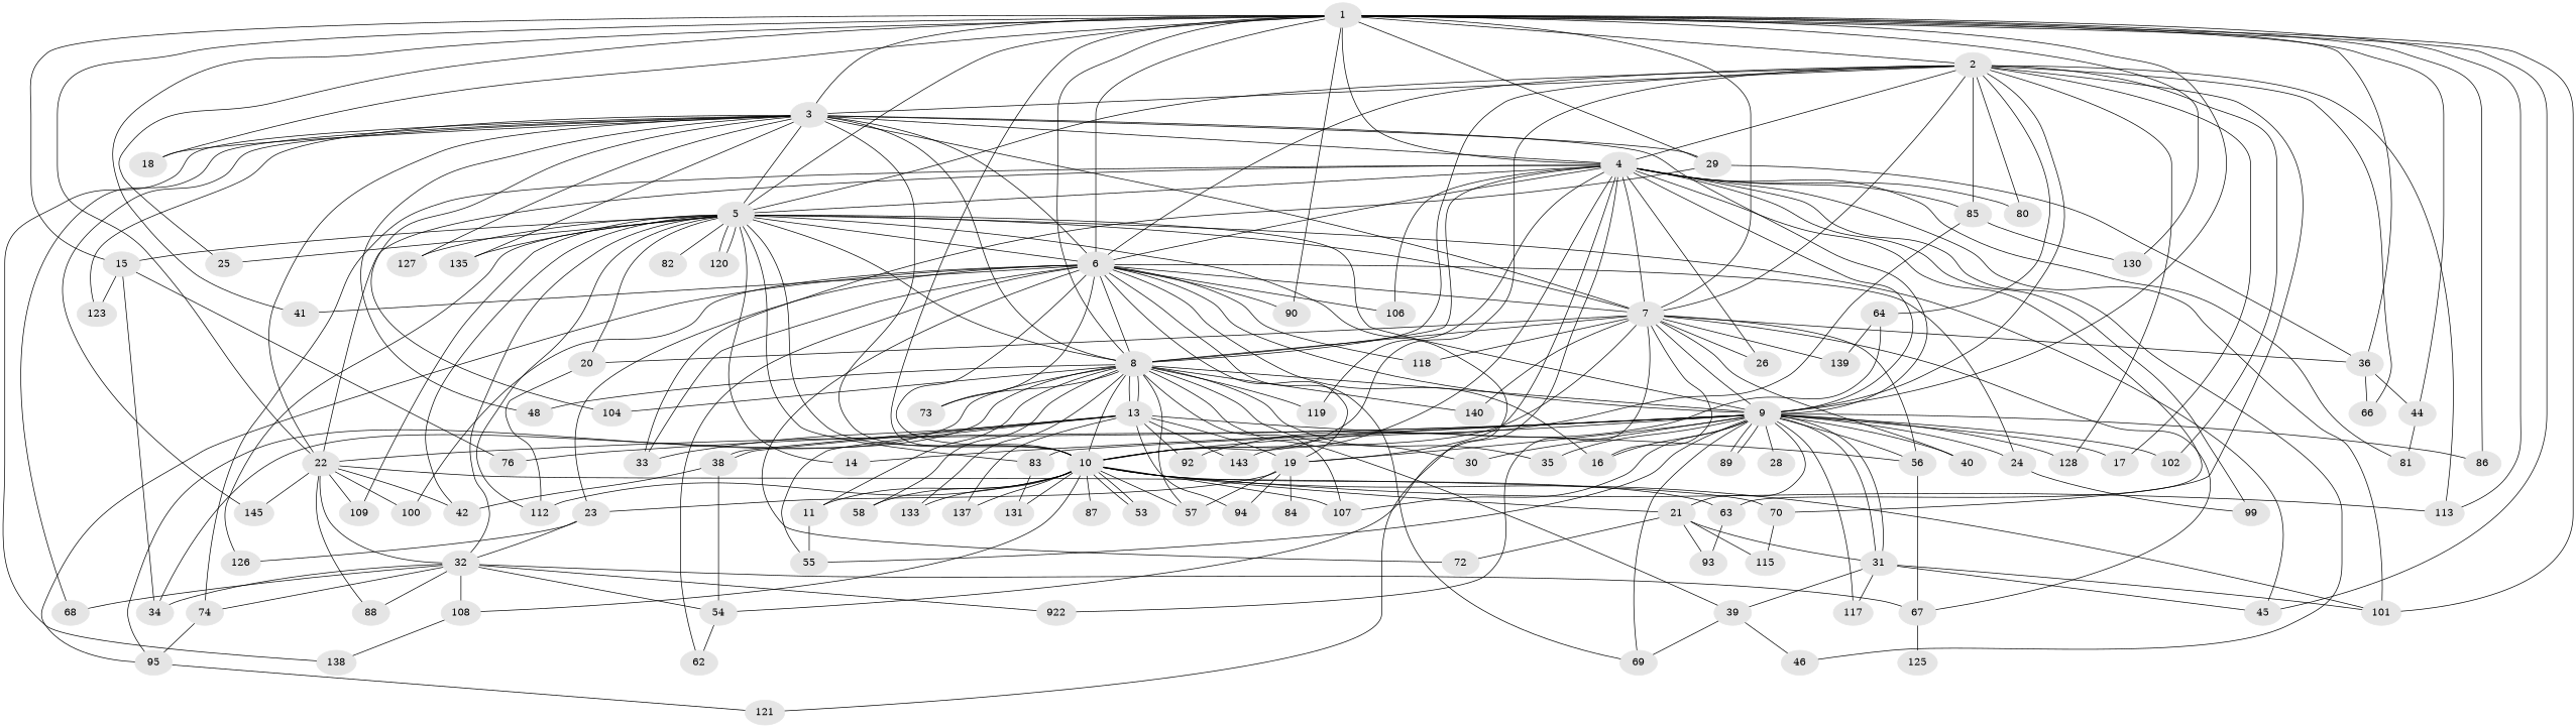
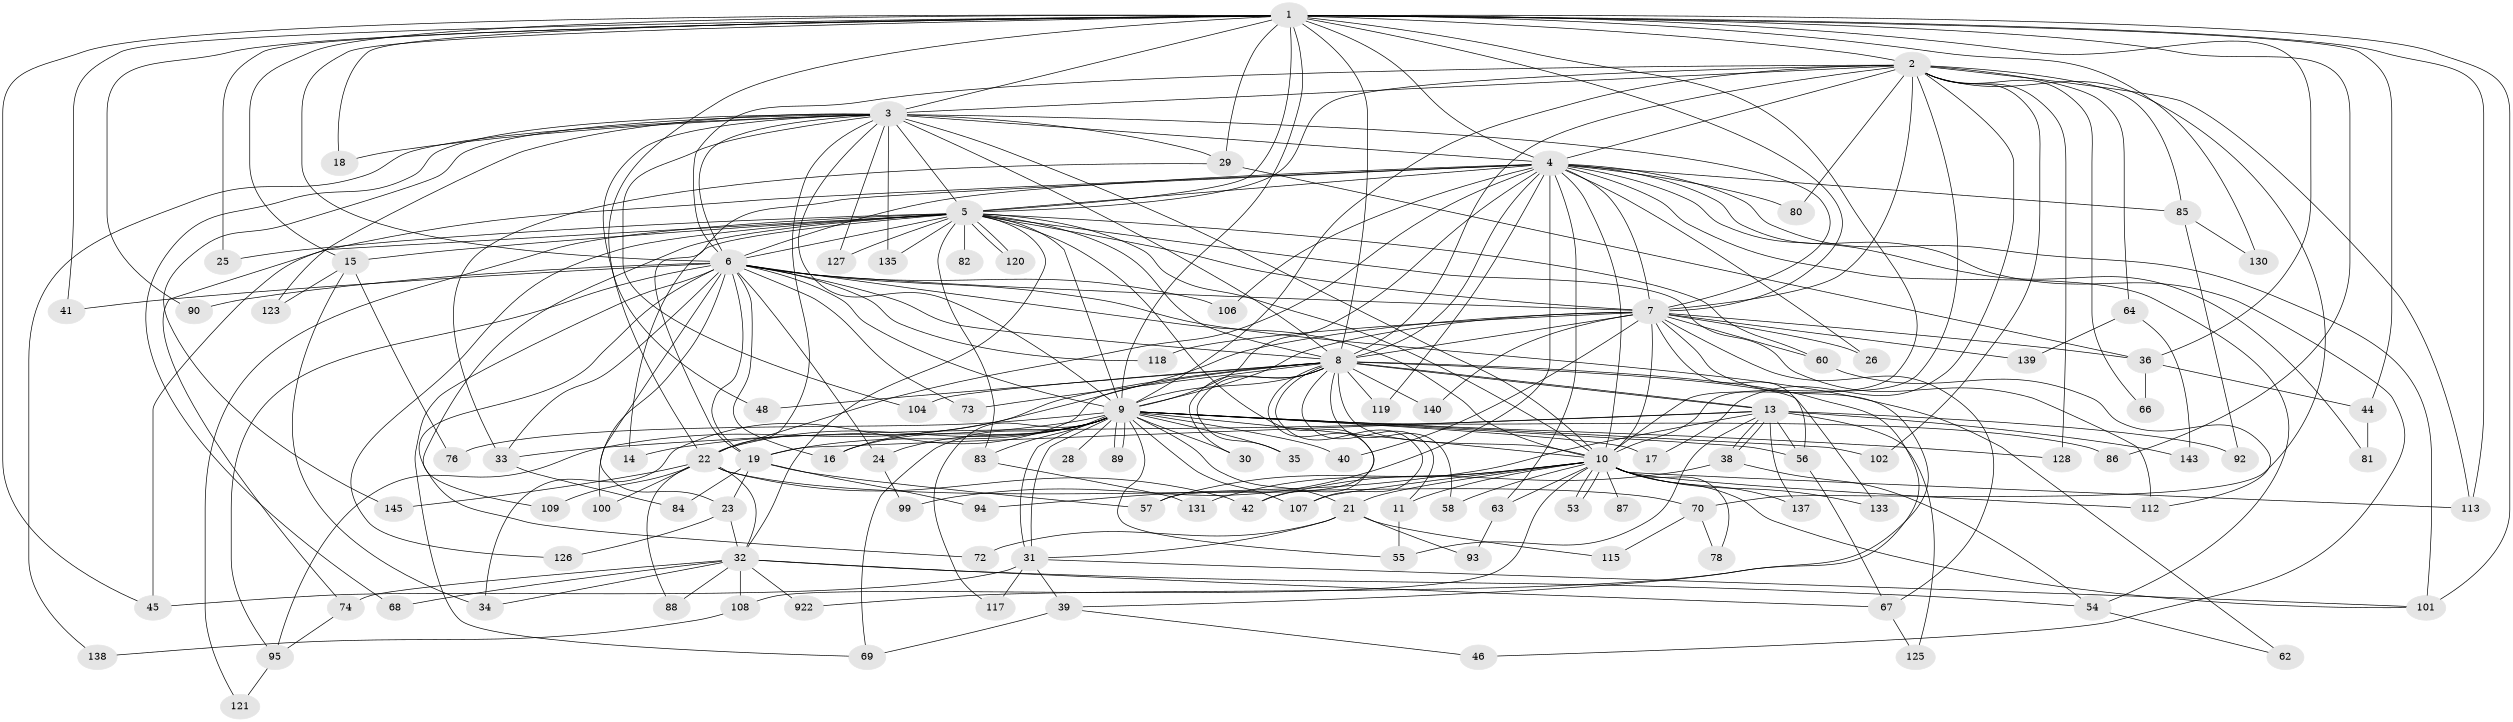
  graph {
    node [color=gray90 style=filled]
    1 [super="+134"]
    2 [super="+12"]
    3 [super="+61"]
    4 [super="+132"]
    5 [super="+50"]
    6 [super="+91"]
    7 [super="+96"]
    8 [super="+110"]
    9 [super="+97"]
    10 [super="+43"]
    15
    18
    22 [super="+51"]
    25
    29
    36 [super="+65"]
    41
    44
    45 [super="+75"]
    86
    90
    101
    113
    130
    17
    64
    66
    70
    80
    85
    102
    128
    68 [super="+129"]
    48
    104
    123
    127
    135
    138
    n40 [label=145]
    19 [super="+60"]
    26
    46
    54 [super="+98"]
    63
    74
    81
    99
    106
    119
    14
-   20
+   20 [label=60]
    32 [super="+37"]
    42 [super="+71"]
    82
    83 [super="+105"]
    109
    112
    120
    121
    126
    24 [super="+27"]
    16 [super="+69"]
    23
    33 [super="+47"]
    n66 [label=69 super="+52"]
    62
    72
    73
    95 [super="+111"]
    100 [super="+114"]
    118
    40
    56 [super="+103"]
    67 [super="+116"]
    n76 [label=922]
    139
    140
    11
    13 [super="+59"]
    30
    34 [super="+77"]
    35
    39
    57 [super="+142"]
    58
    107 [super="+136"]
    133
    21 [super="+124"]
    28
    31 [super="+79"]
    55
    76
    89
    117
    87
    53
+   78
    108
    131
    137
    88
    143
    115
    92
    94
    84
    93
    125
    38
    1 -- 2
    1 -- 3
    1 -- 4
    1 -- 5
    1 -- 6 [weight=2]
    1 -- 7
    1 -- 8
    1 -- 9
    1 -- 10
    1 -- 15
    1 -- 18
    1 -- 22
    1 -- 25
    1 -- 29
    1 -- 36
    1 -- 41
    1 -- 44
    1 -- 45
    1 -- 86
    1 -- 90
    1 -- 101
    1 -- 113
    1 -- 130
    2 -- 3
    2 -- 4
    2 -- 5
    2 -- 6
    2 -- 7 [weight=2]
    2 -- 8
    2 -- 9
    2 -- 10
    2 -- 113
    2 -- 17
    2 -- 64
    2 -- 66
    2 -- 70
    2 -- 80
    2 -- 85
    2 -- 102
    2 -- 128
    3 -- 4
    3 -- 5
    3 -- 6
    3 -- 7 [weight=2]
    3 -- 8
    3 -- 9
    3 -- 10 [weight=2]
    3 -- 18
    3 -- 22
    3 -- 29
    3 -- 68
    3 -- 48
    3 -- 104
    3 -- 123
    3 -- 127
    3 -- 135
    3 -- 138
    3 -- n40
    4 -- 5
    4 -- 6
    4 -- 7
    4 -- 8
    4 -- 9
    4 -- 10
    4 -- 22
    4 -- 101
    4 -- 80
    4 -- 85
    4 -- 19
    4 -- 26
    4 -- 46
    4 -- 54
    4 -- 63
    4 -- 74
    4 -- 81
    4 -- 99
    4 -- 106
    4 -- 119
    5 -- 6
    5 -- 7
    5 -- 8
    5 -- 9
    5 -- 10
    5 -- 15
    5 -- 25
    5 -- 45
    5 -- 127
    5 -- 135
    5 -- 14
    5 -- 20
    5 -- 32
    5 -- 42
    5 -- 82 [weight=2]
    5 -- 83 [weight=2]
    5 -- 109
    5 -- 112
    5 -- 120
    5 -- 120
    5 -- 121
    5 -- 126
    6 -- 7
    6 -- 8
    6 -- 9
    6 -- 10
    6 -- 41
    6 -- 90
    6 -- 19
    6 -- 106
    6 -- 24
    6 -- 16
    6 -- 23
    6 -- 33
    6 -- n66
    6 -- 62
    6 -- 72
    6 -- 73
    6 -- 95
    6 -- 100 [weight=2]
    6 -- 118
    7 -- 8
    7 -- 9
    7 -- 10
    7 -- 36
    7 -- 26
    7 -- 20
    7 -- 16
    7 -- 118
    7 -- 40
    7 -- 56
    7 -- 67
    7 -- n76
    7 -- 139
    7 -- 140
    8 -- 9 [weight=2]
    8 -- 10
    8 -- 48
    8 -- 104
    8 -- 119
    8 -- 73
    8 -- 95
    8 -- 140
    8 -- 11
    8 -- 13
    8 -- 13
    8 -- 30
    8 -- 34
    8 -- 35
    8 -- 39
    8 -- 57
    8 -- 58
    8 -- 107
    8 -- 133
    9 -- 10
    9 -- 22
    9 -- 86
    9 -- 17
    9 -- 102
    9 -- 128
    9 -- 19
    9 -- 14
    9 -- 83
    9 -- 24
    9 -- 16
    9 -- n66
    9 -- 40
    9 -- 56
    9 -- 30
    9 -- 35
    9 -- 107
    9 -- 21
    9 -- 28
    9 -- 31 [weight=2]
    9 -- 31
    9 -- 55
    9 -- 76
    9 -- 89
    9 -- 89
    9 -- 117
    10 -- 101
    10 -- 113
    10 -- 63
    10 -- 112
    10 -- 11
    10 -- 57
    10 -- 58
    10 -- 107
    10 -- 133
    10 -- 21
    10 -- 87
    10 -- 53
    10 -- 53
+   10 -- 78
    10 -- 108
    10 -- 131
    10 -- 137
    15 -- 123
    15 -- 34
    15 -- 76
    22 -- 70
    22 -- n40
    22 -- 32
    22 -- 42
    22 -- 109
    22 -- 100
    22 -- 88
    29 -- 36
    29 -- 33
    36 -- 44
    36 -- 66
    44 -- 81
    64 -- 139
    64 -- 143
+   70 -- 78
    70 -- 115
    85 -- 130
    85 -- 92
    19 -- 23
    19 -- 57
    19 -- 94
    19 -- 84
    54 -- 62
    63 -- 93
    74 -- 95
    20 -- 112
    32 -- 68
    32 -- 54
    32 -- 74
    32 -- 67
    32 -- n76
    32 -- 34
    32 -- 108
    32 -- 88
    83 -- 131
    24 -- 99
    23 -- 32
    23 -- 126
+   33 -- 84
    95 -- 121
    56 -- 67
    67 -- 125
    11 -- 55
    13 -- 19
    13 -- 33
    13 -- 56
    13 -- 55
    13 -- 137
    13 -- 143
    13 -- 92
    13 -- 94
+   13 -- 125
    13 -- 38
    13 -- 38
    39 -- 46
    39 -- n66
    21 -- 72
    21 -- 31
    21 -- 115
    21 -- 93
    31 -- 45
    31 -- 101
    31 -- 39
    31 -- 117
    108 -- 138
    38 -- 54
    38 -- 42
  }
